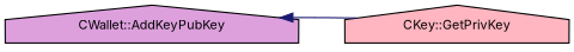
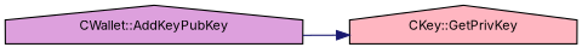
  digraph {
    rankdir=RL
    fontname=Inter
    node [color=black fontname=Inter fontsize=10 shape=house style=filled]
    n1 [fillcolor=lightpink fontcolor=black height=0.2 label="CKey::GetPrivKey" width=0.4]
    n2 [fillcolor=plum height=0.2 label="CWallet::AddKeyPubKey" width=0.4]
-   n2 -> n1 [color=midnightblue dir=back fontname=Inter fontsize=10 labelfontname=Helvetica labelfontsize=10 style=solid]
+   n1 -> n2 [color=midnightblue dir=back fontname=Inter fontsize=10 labelfontname=Helvetica labelfontsize=10 style=solid]
  }
